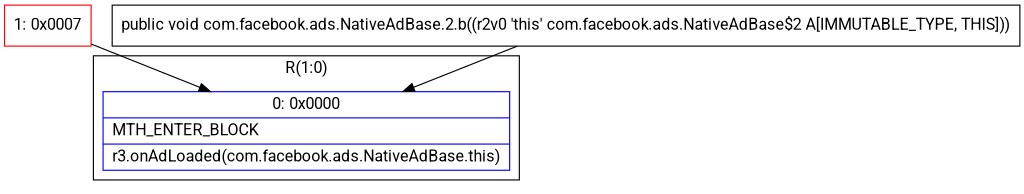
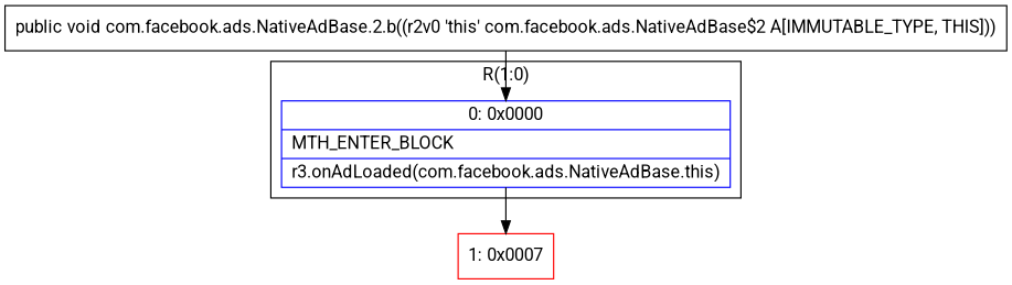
  digraph {
    fontname=Roboto
    node [shape=record fontname=Roboto]
    edge [fontname=Roboto]
    n1 [color=blue label="{0\:\ 0x0000|MTH_ENTER_BLOCK\l|r3.onAdLoaded(com.facebook.ads.NativeAdBase.this)\l}"]
    n2 [color=red label="{1\:\ 0x0007}"]
    n3 [label="{public void com.facebook.ads.NativeAdBase.2.b((r2v0 'this' com.facebook.ads.NativeAdBase$2 A[IMMUTABLE_TYPE, THIS])) }"]
    subgraph cluster_1 {
      label="R(1:0)"
      n1
    }
-   n2 -> n1
+   n1 -> n2
    n3 -> n1
  }
